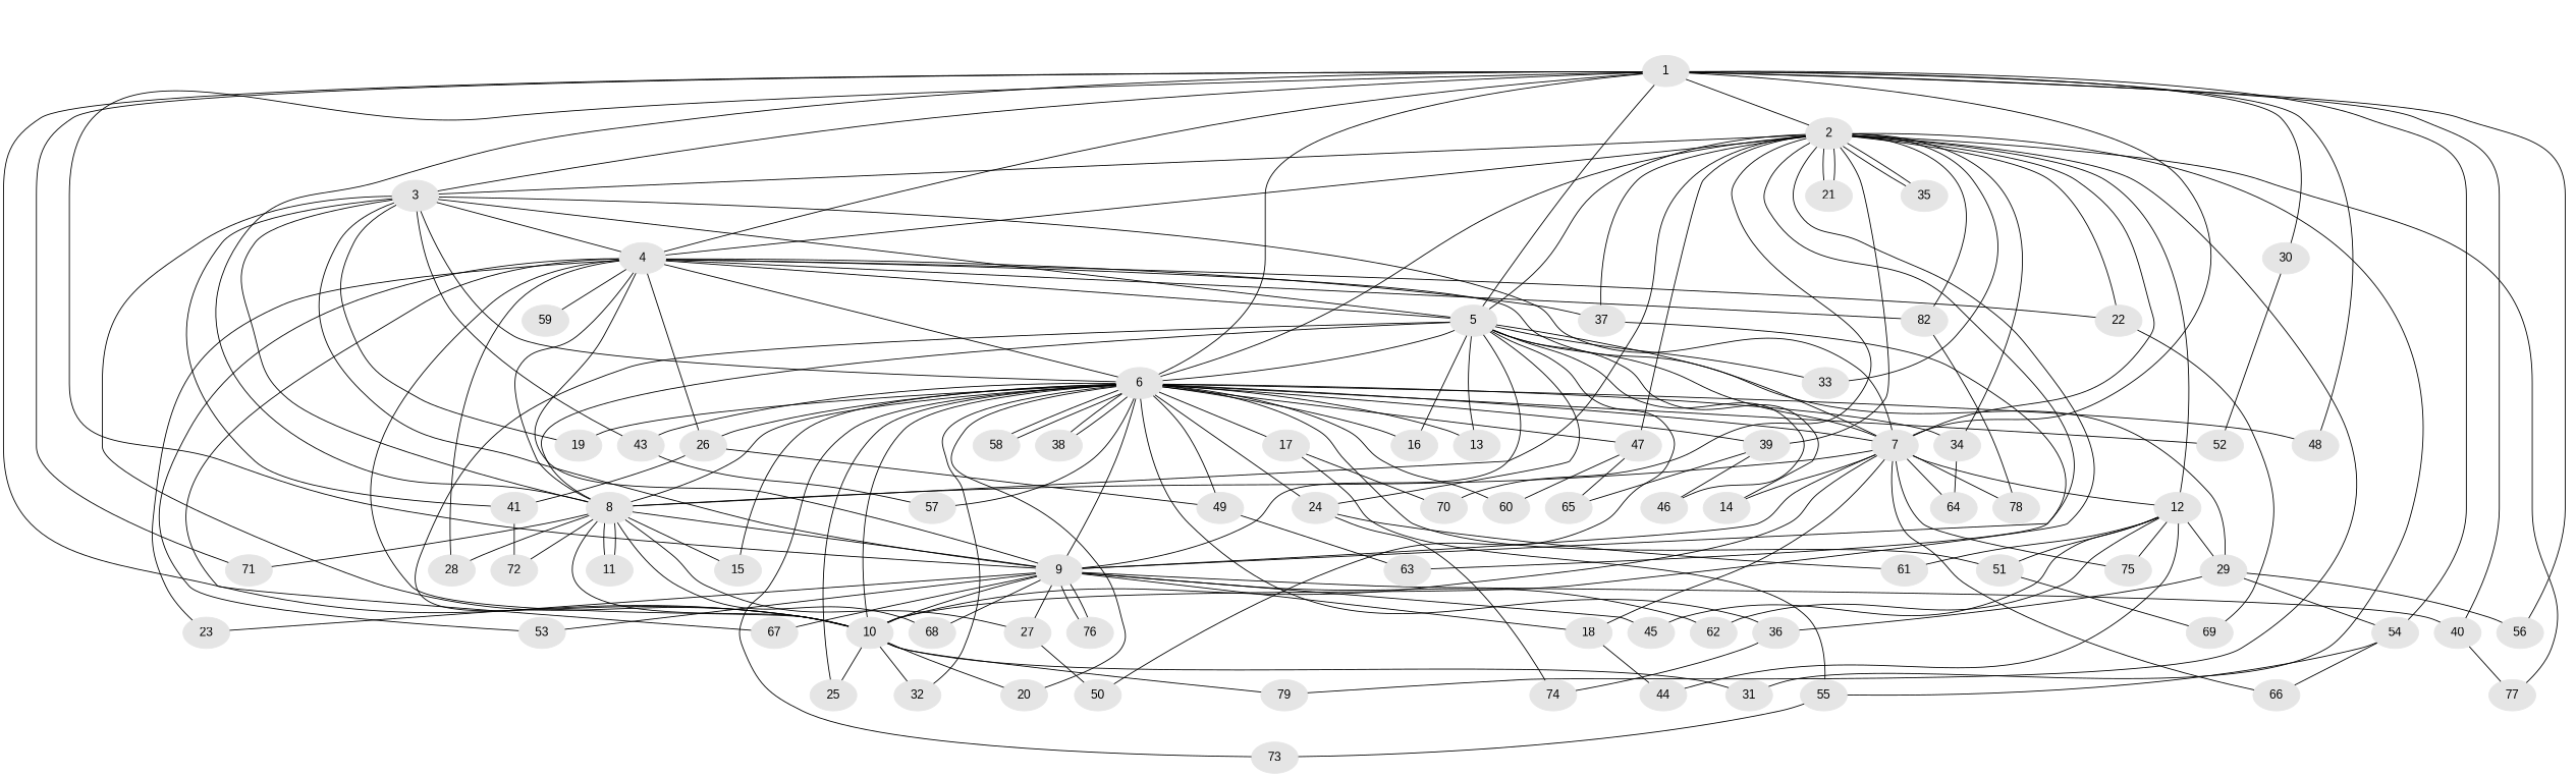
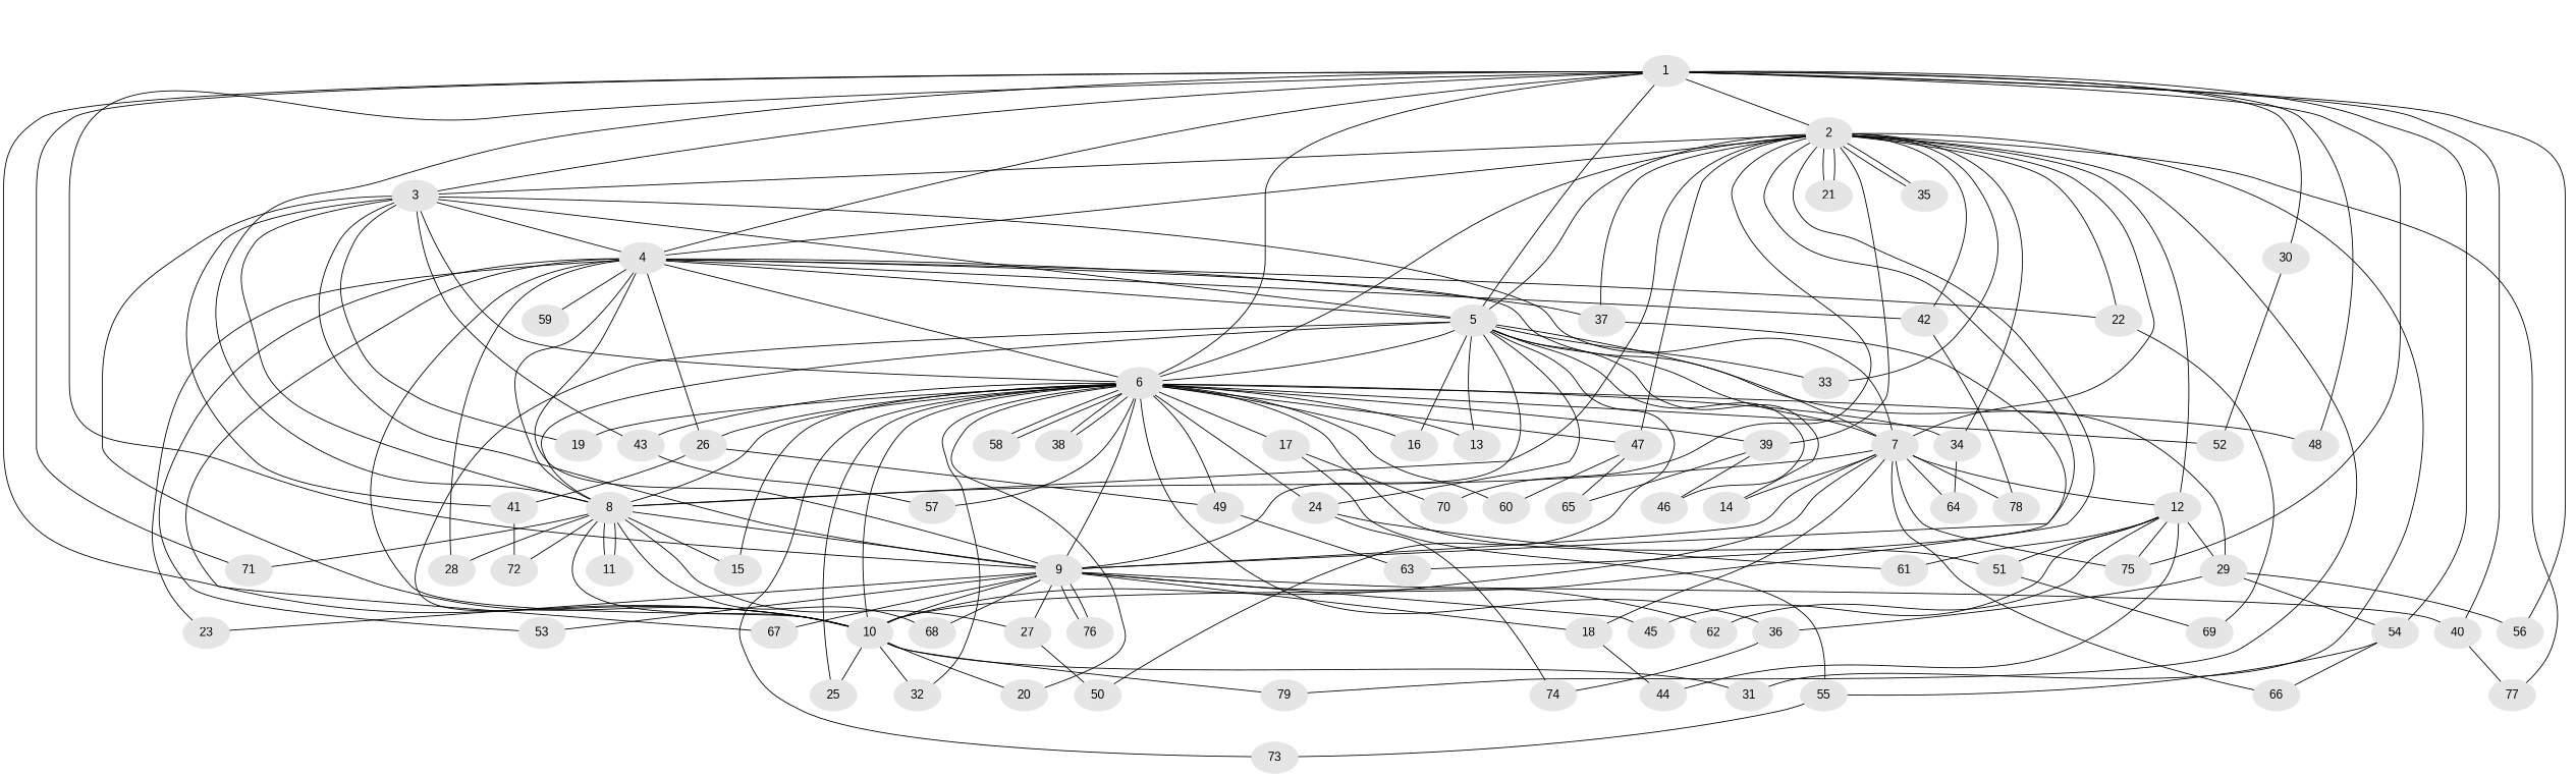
  graph {
    fontname="Liberation Sans"
    node [color=gray90 fontname="Liberation Sans" style=filled]
    edge [fontname="Liberation Sans"]
    1
    2
    3
    4
    5
    6
    7
    8
    9
    10
    30
    40
    48
    54
    56
    71
    12
    21
    22
    31
    33
    34
    35
    37
    39
-   42 [label=82]
+   42
    47
    70
    77
    79
    19
    41
    43
    23
    26
    28
    53
    59
    67
    13
    14
    16
    24
    29
    46
    50
    15
    17
    20
    25
    32
    36
    38
    49
    51
    52
    57
    58
    60
    73
    18
    64
    66
    75
    78
    11
    27
    68
    72
    45
    62
    76
    55
    44
    61
    69
    63
    65
    74
    1 -- 2
    1 -- 3
    1 -- 4
    1 -- 5
    1 -- 6
-   1 -- 7
+   1 -- 75
    1 -- 8
    1 -- 9
    1 -- 10
    1 -- 30
    1 -- 40
    1 -- 48
    1 -- 54
    1 -- 56
    1 -- 71
    2 -- 3
    2 -- 4
    2 -- 5
    2 -- 6
    2 -- 7
    2 -- 8
    2 -- 9
    2 -- 10
    2 -- 12
    2 -- 21
    2 -- 21
    2 -- 22
    2 -- 31
    2 -- 33
    2 -- 34
    2 -- 35
    2 -- 35
    2 -- 37
    2 -- 39
    2 -- 42
    2 -- 47
    2 -- 70
    2 -- 77
    2 -- 79
    3 -- 4
    3 -- 5
    3 -- 6
    3 -- 7
    3 -- 8
    3 -- 9
    3 -- 10
    3 -- 19
    3 -- 41
    3 -- 43
    4 -- 5
    4 -- 6
    4 -- 7
    4 -- 8
    4 -- 9
    4 -- 10
    4 -- 22
    4 -- 37
    4 -- 42
    4 -- 23
    4 -- 26
    4 -- 28
    4 -- 53
    4 -- 59
    4 -- 67
    5 -- 6
    5 -- 7
    5 -- 8
    5 -- 9
    5 -- 10
    5 -- 33
    5 -- 13
    5 -- 14
    5 -- 16
    5 -- 24
    5 -- 29
    5 -- 46
    5 -- 50
-   6 -- 7
    6 -- 8
    6 -- 9
    6 -- 10
    6 -- 48
    6 -- 34
    6 -- 39
    6 -- 47
    6 -- 19
    6 -- 43
    6 -- 26
    6 -- 13
    6 -- 16
    6 -- 24
    6 -- 15
    6 -- 17
    6 -- 20
    6 -- 25
    6 -- 32
    6 -- 36
    6 -- 38
    6 -- 38
    6 -- 49
    6 -- 51
    6 -- 52
    6 -- 57
    6 -- 58
    6 -- 58
    6 -- 60
    6 -- 73
    7 -- 8
    7 -- 9
    7 -- 10
    7 -- 12
    7 -- 14
    7 -- 18
    7 -- 64
    7 -- 66
    7 -- 75
    7 -- 78
    8 -- 9
    8 -- 10
    8 -- 71
    8 -- 28
    8 -- 15
    8 -- 11
    8 -- 11
    8 -- 27
    8 -- 68
    8 -- 72
    9 -- 10
    9 -- 40
    9 -- 23
    9 -- 53
    9 -- 67
    9 -- 18
    9 -- 27
    9 -- 68
    9 -- 45
    9 -- 62
    9 -- 76
    9 -- 76
    10 -- 31
    10 -- 79
    10 -- 20
    10 -- 25
    10 -- 32
    30 -- 52
    40 -- 77
    54 -- 66
    54 -- 55
    12 -- 29
    12 -- 51
    12 -- 75
    12 -- 45
    12 -- 62
    12 -- 44
    12 -- 61
    22 -- 69
    34 -- 64
    37 -- 63
    39 -- 46
    39 -- 65
    42 -- 78
    47 -- 60
    47 -- 65
    41 -- 72
    43 -- 57
    26 -- 41
    26 -- 49
    24 -- 61
    24 -- 74
    29 -- 54
    29 -- 56
    29 -- 36
    17 -- 70
    17 -- 55
    36 -- 74
    49 -- 63
    51 -- 69
    18 -- 44
    27 -- 50
    55 -- 73
  }
